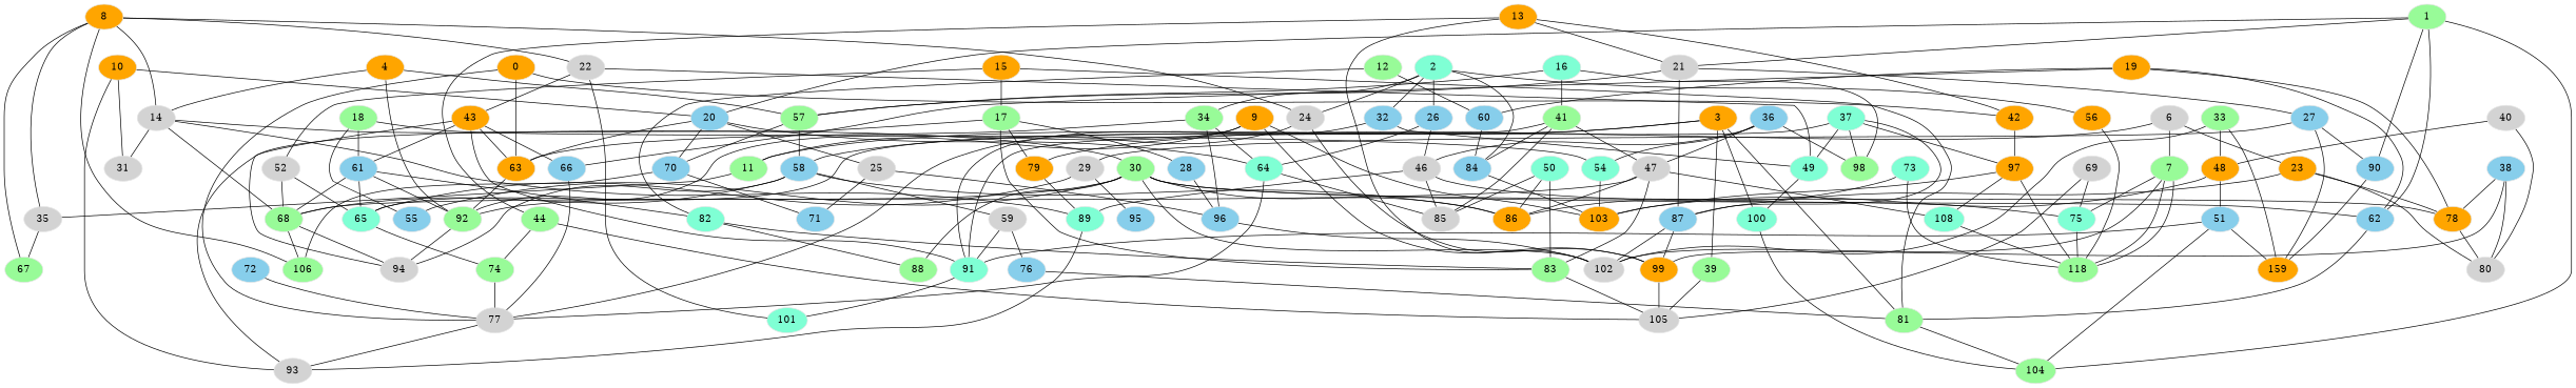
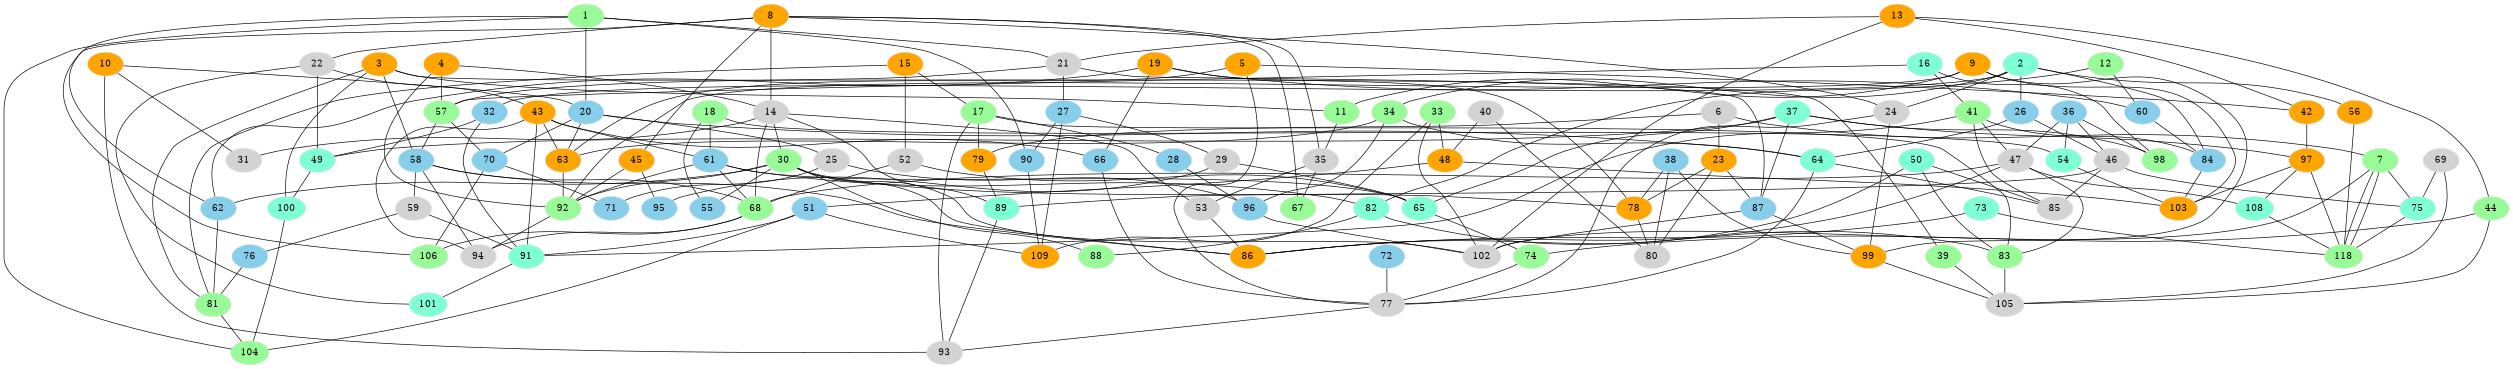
  graph {
    node [color=gray90 fillcolor=palegreen style=filled]
    20 [fillcolor=skyblue]
    1
    21 [fillcolor=lightgrey]
    62 [fillcolor=skyblue]
    90 [fillcolor=skyblue]
    104
    63 [fillcolor=orange]
    25 [fillcolor=lightgrey]
    64 [fillcolor=aquamarine]
    70 [fillcolor=skyblue]
    57
    27 [fillcolor=skyblue]
    87 [fillcolor=skyblue]
    81
-   109 [fillcolor=orange label=159]
+   109 [fillcolor=orange]
    2 [fillcolor=aquamarine]
    24 [fillcolor=lightgrey]
    26 [fillcolor=skyblue]
    32 [fillcolor=skyblue]
    34
    56 [fillcolor=orange]
    84 [fillcolor=skyblue]
    77 [fillcolor=lightgrey]
    99 [fillcolor=orange]
    46 [fillcolor=lightgrey]
    49 [fillcolor=aquamarine]
    91 [fillcolor=aquamarine]
    96 [fillcolor=skyblue]
    n29 [label=118]
    103 [fillcolor=orange]
    3 [fillcolor=orange]
    11
    39
    58 [fillcolor=skyblue]
    100 [fillcolor=aquamarine]
    35 [fillcolor=lightgrey]
    105 [fillcolor=lightgrey]
    68
    86 [fillcolor=orange]
    94 [fillcolor=lightgrey]
    59 [fillcolor=lightgrey]
    72 [fillcolor=skyblue]
    4 [fillcolor=orange]
    14 [fillcolor=lightgrey]
    92
    31 [fillcolor=lightgrey]
    30
+   53 [fillcolor=lightgrey]
    89 [fillcolor=aquamarine]
-   5 [fillcolor=orange label=0]
+   5 [fillcolor=orange]
    42 [fillcolor=orange]
    97 [fillcolor=orange]
    93 [fillcolor=lightgrey]
    6 [fillcolor=lightgrey]
    7
    23 [fillcolor=orange]
    79 [fillcolor=orange]
    75 [fillcolor=aquamarine]
    102 [fillcolor=lightgrey]
    78 [fillcolor=orange]
    80 [fillcolor=lightgrey]
    8 [fillcolor=orange]
    22 [fillcolor=lightgrey]
+   45 [fillcolor=orange]
    67
    106
    43 [fillcolor=orange]
    101 [fillcolor=aquamarine]
    95 [fillcolor=skyblue]
    9 [fillcolor=orange]
    10 [fillcolor=orange]
    60 [fillcolor=skyblue]
    12
    82 [fillcolor=aquamarine]
    83
    88
    13 [fillcolor=orange]
    44
    74
    55 [fillcolor=skyblue]
    15 [fillcolor=orange]
    17
    52 [fillcolor=lightgrey]
    28 [fillcolor=skyblue]
    65 [fillcolor=aquamarine]
    16 [fillcolor=aquamarine]
    41
    98
    47 [fillcolor=lightgrey]
    85 [fillcolor=lightgrey]
    54 [fillcolor=aquamarine]
    18
    61 [fillcolor=skyblue]
    19 [fillcolor=orange]
    66 [fillcolor=skyblue]
    71 [fillcolor=skyblue]
    29 [fillcolor=lightgrey]
    33
    48 [fillcolor=orange]
    51 [fillcolor=skyblue]
    36 [fillcolor=skyblue]
    108 [fillcolor=aquamarine]
    37 [fillcolor=aquamarine]
    38 [fillcolor=skyblue]
    40 [fillcolor=lightgrey]
    50 [fillcolor=aquamarine]
    76 [fillcolor=skyblue]
    69 [fillcolor=lightgrey]
    73 [fillcolor=aquamarine]
    20 -- 63
    20 -- 25
    20 -- 64
    20 -- 70
    1 -- 20
    1 -- 21
    1 -- 62
    1 -- 90
    1 -- 104
    21 -- 57
    21 -- 27
    21 -- 87
    62 -- 81
    90 -- 109
    63 -- 92
    25 -- 96
    25 -- 71
    64 -- 77
    64 -- 85
    70 -- 106
    70 -- 71
    57 -- 70
    57 -- 58
    27 -- 90
    27 -- 109
    27 -- 29
    87 -- 99
    87 -- 102
    81 -- 104
    2 -- 24
    2 -- 26
    2 -- 32
    2 -- 34
    2 -- 56
    2 -- 84
    24 -- 77
    24 -- 99
    26 -- 64
    26 -- 46
    32 -- 49
    32 -- 91
    34 -- 63
    34 -- 64
    34 -- 96
    56 -- n29
    84 -- 103
    77 -- 93
    99 -- 105
    46 -- 89
    46 -- 75
    46 -- 85
    49 -- 100
    91 -- 101
    96 -- 102
    3 -- 81
    3 -- 11
    3 -- 39
    3 -- 58
    3 -- 100
    11 -- 35
    39 -- 105
    58 -- 68
    58 -- 86
    58 -- 94
    58 -- 59
    100 -- 104
+   35 -- 53
    35 -- 67
    68 -- 94
    68 -- 106
    59 -- 91
    59 -- 76
    72 -- 77
    4 -- 57
    4 -- 14
    4 -- 92
    14 -- 68
    14 -- 31
    14 -- 30
+   14 -- 53
    14 -- 89
    92 -- 94
    30 -- 62
    30 -- 86
    30 -- 92
    30 -- 102
    30 -- 78
    30 -- 88
    30 -- 55
+   53 -- 86
    89 -- 93
    5 -- 63
    5 -- 77
    5 -- 42
    42 -- 97
    97 -- n29
    97 -- 103
    97 -- 108
    6 -- 7
    6 -- 23
    6 -- 79
    7 -- n29
    7 -- n29
    7 -- 75
    7 -- 102
    23 -- 87
    23 -- 78
    23 -- 80
    79 -- 89
    75 -- n29
    78 -- 80
    8 -- 24
    8 -- 35
    8 -- 14
    8 -- 22
+   8 -- 45
    8 -- 67
    8 -- 106
    22 -- 49
    22 -- 43
    22 -- 101
+   45 -- 92
+   45 -- 95
    43 -- 63
    43 -- 91
    43 -- 94
    43 -- 61
    43 -- 66
    9 -- 99
    9 -- 103
    9 -- 11
    9 -- 92
    10 -- 20
    10 -- 31
    10 -- 93
    60 -- 84
    12 -- 60
    12 -- 82
    82 -- 83
    82 -- 88
    83 -- 105
    13 -- 21
    13 -- 42
    13 -- 102
    13 -- 44
    44 -- 105
    44 -- 74
    74 -- 77
    15 -- 81
    15 -- 17
    15 -- 52
    17 -- 93
    17 -- 79
    17 -- 83
    17 -- 28
    52 -- 68
    52 -- 65
    28 -- 96
    65 -- 74
    16 -- 57
    16 -- 41
    16 -- 98
    41 -- 84
    41 -- 91
    41 -- 47
    41 -- 85
    47 -- 68
    47 -- 86
    47 -- 83
    47 -- 108
    54 -- 103
    18 -- 55
    18 -- 54
    18 -- 61
    61 -- 68
    61 -- 92
    61 -- 82
    61 -- 65
    19 -- 62
    19 -- 78
    19 -- 60
    19 -- 66
    66 -- 77
    29 -- 95
    29 -- 65
    33 -- 109
    33 -- 102
    33 -- 48
    48 -- 103
    48 -- 51
    51 -- 104
    51 -- 109
    51 -- 91
    36 -- 46
    36 -- 98
    36 -- 47
    36 -- 54
    108 -- n29
    37 -- 87
    37 -- 49
    37 -- 97
    37 -- 65
    37 -- 98
    38 -- 99
    38 -- 78
    38 -- 80
    40 -- 80
    40 -- 48
    50 -- 86
    50 -- 83
    50 -- 85
    76 -- 81
    69 -- 105
    69 -- 75
    73 -- n29
    73 -- 86
  }
